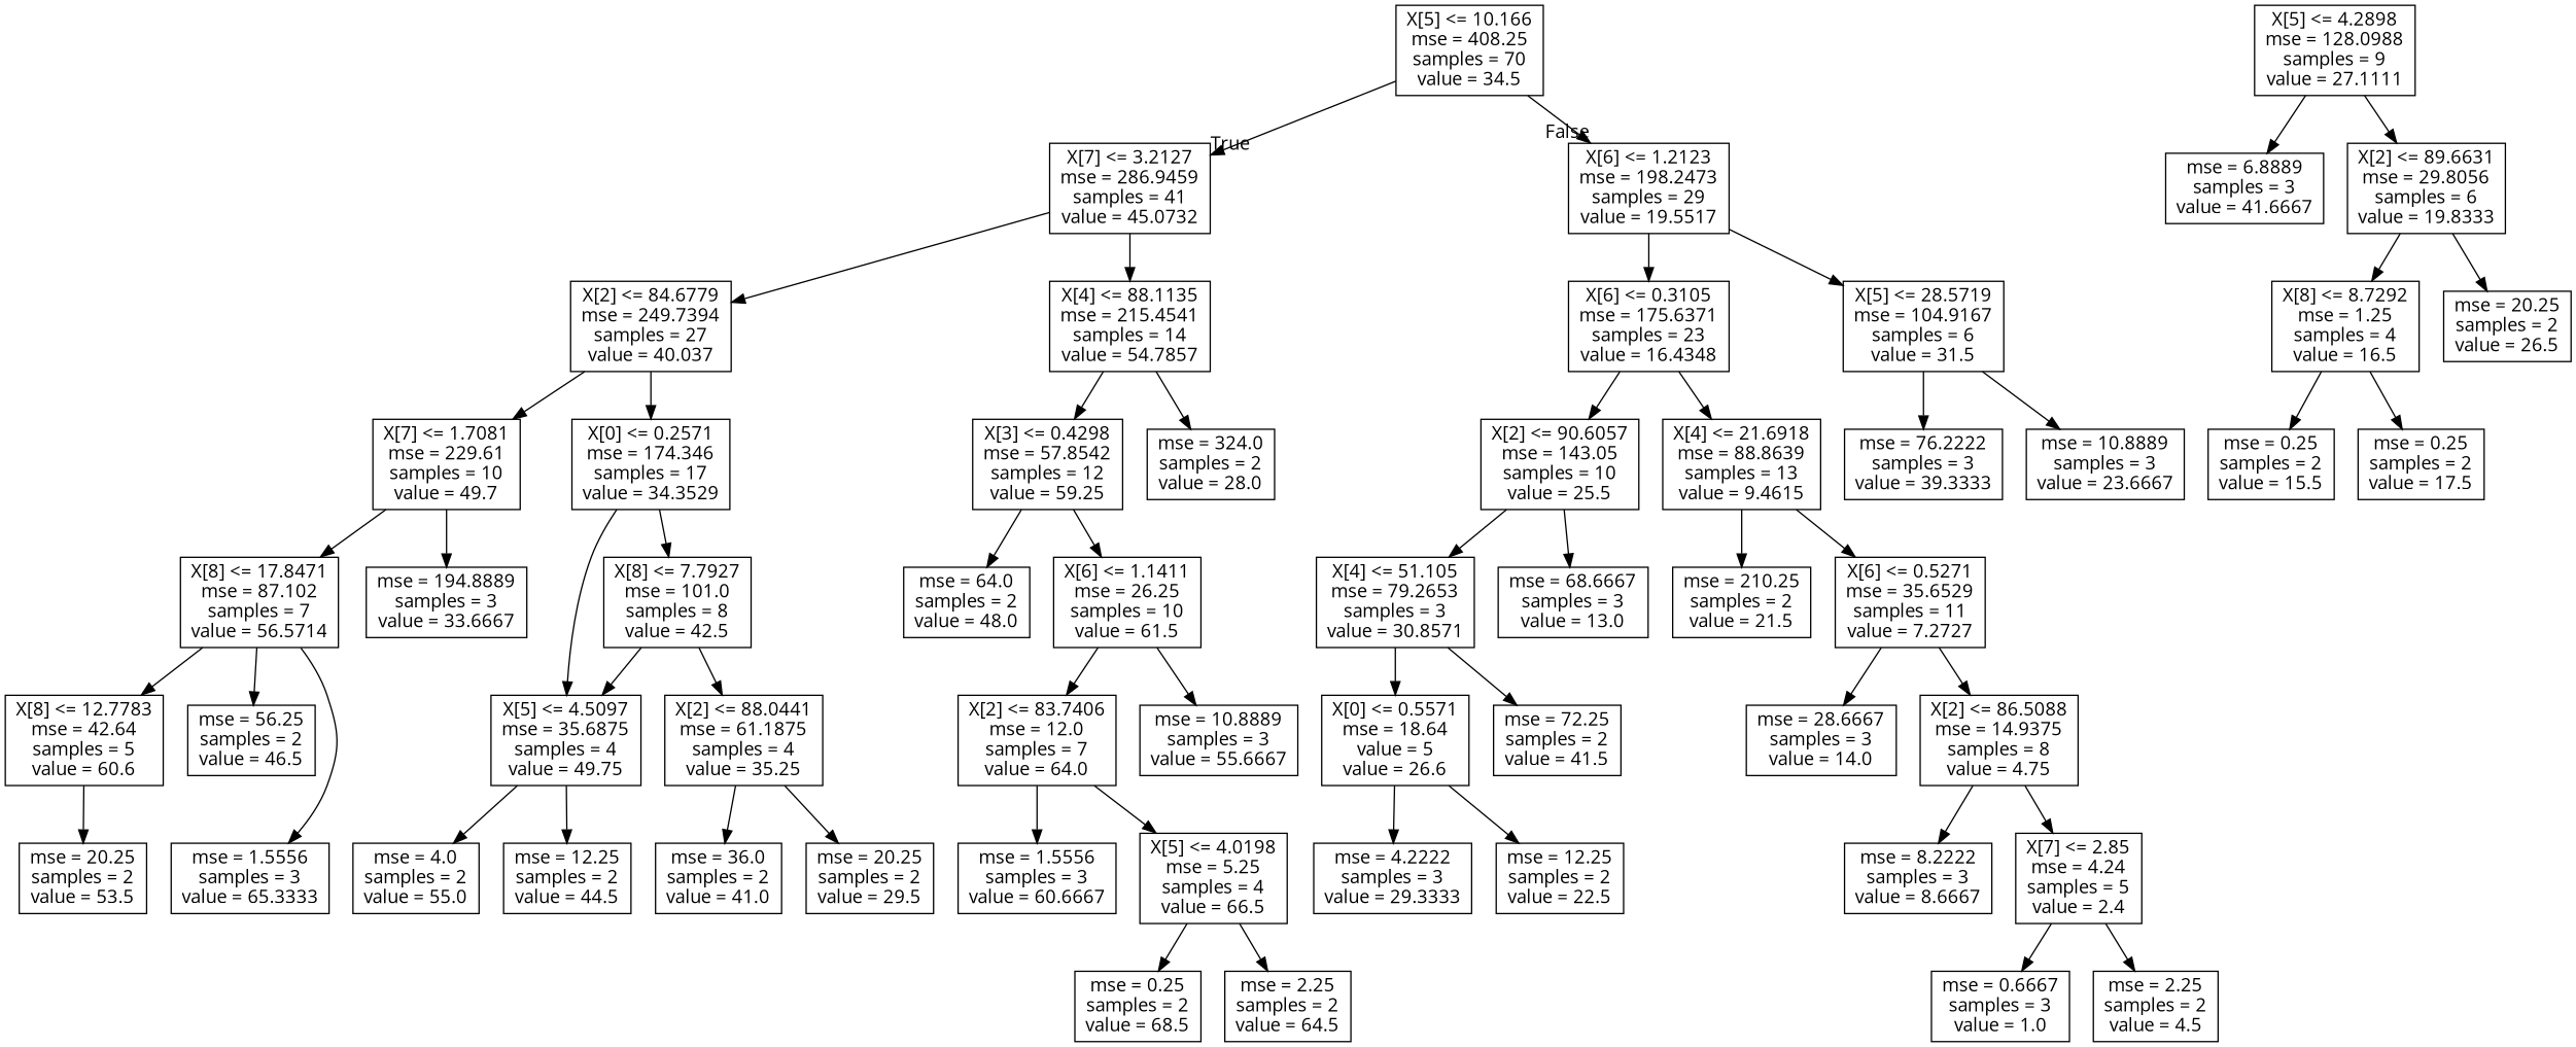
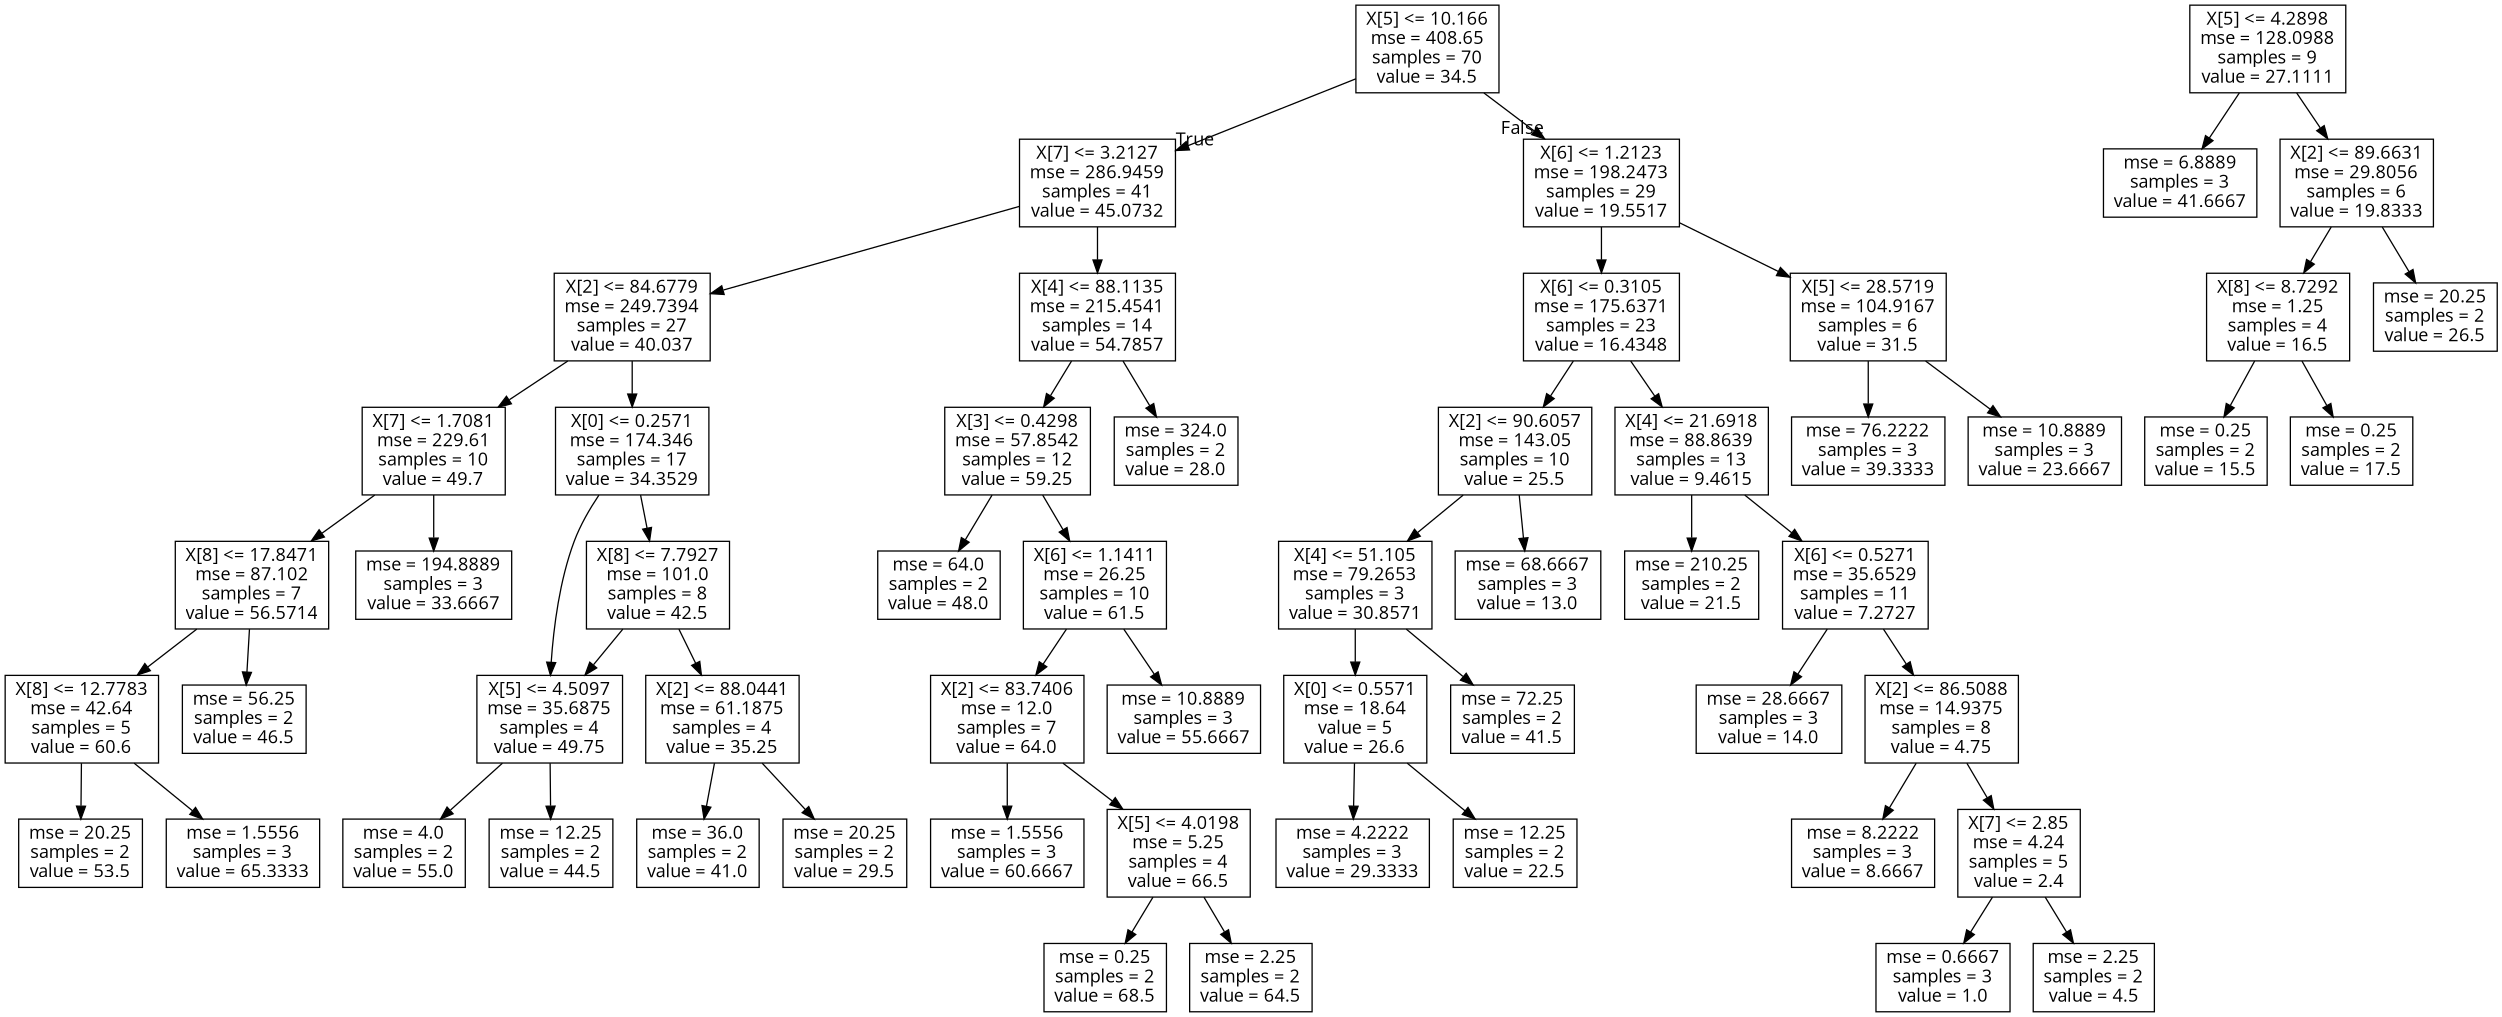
  digraph {
    fontname="Open Sans"
    node [fontname="Open Sans" shape=box]
    edge [fontname="Open Sans"]
-   n1 [label="X[5] <= 10.166\nmse = 408.25\nsamples = 70\nvalue = 34.5"]
+   n1 [label="X[5] <= 10.166\nmse = 408.65\nsamples = 70\nvalue = 34.5"]
    n2 [label="X[7] <= 3.2127\nmse = 286.9459\nsamples = 41\nvalue = 45.0732"]
    n3 [label="X[6] <= 1.2123\nmse = 198.2473\nsamples = 29\nvalue = 19.5517"]
    n4 [label="X[2] <= 84.6779\nmse = 249.7394\nsamples = 27\nvalue = 40.037"]
    n5 [label="X[4] <= 88.1135\nmse = 215.4541\nsamples = 14\nvalue = 54.7857"]
    n6 [label="X[6] <= 0.3105\nmse = 175.6371\nsamples = 23\nvalue = 16.4348"]
    n7 [label="X[5] <= 28.5719\nmse = 104.9167\nsamples = 6\nvalue = 31.5"]
    n8 [label="X[7] <= 1.7081\nmse = 229.61\nsamples = 10\nvalue = 49.7"]
    n9 [label="X[0] <= 0.2571\nmse = 174.346\nsamples = 17\nvalue = 34.3529"]
    n10 [label="X[3] <= 0.4298\nmse = 57.8542\nsamples = 12\nvalue = 59.25"]
    n11 [label="mse = 324.0\nsamples = 2\nvalue = 28.0"]
    n12 [label="X[8] <= 17.8471\nmse = 87.102\nsamples = 7\nvalue = 56.5714"]
    n13 [label="mse = 194.8889\nsamples = 3\nvalue = 33.6667"]
    n14 [label="X[8] <= 7.7927\nmse = 101.0\nsamples = 8\nvalue = 42.5"]
    n15 [label="X[5] <= 4.5097\nmse = 35.6875\nsamples = 4\nvalue = 49.75"]
    n16 [label="X[8] <= 12.7783\nmse = 42.64\nsamples = 5\nvalue = 60.6"]
    n17 [label="mse = 56.25\nsamples = 2\nvalue = 46.5"]
    n18 [label="mse = 20.25\nsamples = 2\nvalue = 53.5"]
    n19 [label="mse = 1.5556\nsamples = 3\nvalue = 65.3333"]
    n20 [label="X[2] <= 88.0441\nmse = 61.1875\nsamples = 4\nvalue = 35.25"]
    n21 [label="X[5] <= 4.2898\nmse = 128.0988\nsamples = 9\nvalue = 27.1111"]
    n22 [label="mse = 6.8889\nsamples = 3\nvalue = 41.6667"]
    n23 [label="X[2] <= 89.6631\nmse = 29.8056\nsamples = 6\nvalue = 19.8333"]
    n24 [label="mse = 36.0\nsamples = 2\nvalue = 41.0"]
    n25 [label="mse = 20.25\nsamples = 2\nvalue = 29.5"]
    n26 [label="mse = 4.0\nsamples = 2\nvalue = 55.0"]
    n27 [label="mse = 12.25\nsamples = 2\nvalue = 44.5"]
    n28 [label="X[8] <= 8.7292\nmse = 1.25\nsamples = 4\nvalue = 16.5"]
    n29 [label="mse = 20.25\nsamples = 2\nvalue = 26.5"]
    n30 [label="mse = 0.25\nsamples = 2\nvalue = 15.5"]
    n31 [label="mse = 0.25\nsamples = 2\nvalue = 17.5"]
    n32 [label="mse = 64.0\nsamples = 2\nvalue = 48.0"]
    n33 [label="X[6] <= 1.1411\nmse = 26.25\nsamples = 10\nvalue = 61.5"]
    n34 [label="X[2] <= 83.7406\nmse = 12.0\nsamples = 7\nvalue = 64.0"]
    n35 [label="mse = 10.8889\nsamples = 3\nvalue = 55.6667"]
    n36 [label="mse = 1.5556\nsamples = 3\nvalue = 60.6667"]
    n37 [label="X[5] <= 4.0198\nmse = 5.25\nsamples = 4\nvalue = 66.5"]
    n38 [label="mse = 0.25\nsamples = 2\nvalue = 68.5"]
    n39 [label="mse = 2.25\nsamples = 2\nvalue = 64.5"]
    n40 [label="X[2] <= 90.6057\nmse = 143.05\nsamples = 10\nvalue = 25.5"]
    n41 [label="X[4] <= 21.6918\nmse = 88.8639\nsamples = 13\nvalue = 9.4615"]
    n42 [label="mse = 76.2222\nsamples = 3\nvalue = 39.3333"]
    n43 [label="mse = 10.8889\nsamples = 3\nvalue = 23.6667"]
    n44 [label="X[4] <= 51.105\nmse = 79.2653\nsamples = 3\nvalue = 30.8571"]
    n45 [label="mse = 68.6667\nsamples = 3\nvalue = 13.0"]
    n46 [label="mse = 210.25\nsamples = 2\nvalue = 21.5"]
    n47 [label="X[6] <= 0.5271\nmse = 35.6529\nsamples = 11\nvalue = 7.2727"]
    n48 [label="X[0] <= 0.5571\nmse = 18.64\nvalue = 5\nvalue = 26.6"]
    n49 [label="mse = 72.25\nsamples = 2\nvalue = 41.5"]
    n50 [label="mse = 4.2222\nsamples = 3\nvalue = 29.3333"]
    n51 [label="mse = 12.25\nsamples = 2\nvalue = 22.5"]
    n52 [label="mse = 28.6667\nsamples = 3\nvalue = 14.0"]
    n53 [label="X[2] <= 86.5088\nmse = 14.9375\nsamples = 8\nvalue = 4.75"]
    n54 [label="mse = 8.2222\nsamples = 3\nvalue = 8.6667"]
    n55 [label="X[7] <= 2.85\nmse = 4.24\nsamples = 5\nvalue = 2.4"]
    n56 [label="mse = 0.6667\nsamples = 3\nvalue = 1.0"]
    n57 [label="mse = 2.25\nsamples = 2\nvalue = 4.5"]
    n1 -> n2 [headlabel=True labelangle=45 labeldistance=2.5]
    n1 -> n3 [headlabel=False labelangle=-45 labeldistance=2.5]
    n2 -> n4
    n2 -> n5
    n3 -> n6
    n3 -> n7
    n4 -> n8
    n4 -> n9
    n5 -> n10
    n5 -> n11
    n6 -> n40
    n6 -> n41
    n7 -> n42
    n7 -> n43
    n8 -> n12
    n8 -> n13
    n9 -> n14
    n9 -> n15
    n10 -> n32
    n10 -> n33
    n12 -> n16
    n12 -> n17
    n14 -> n15
    n14 -> n20
    n15 -> n26
    n15 -> n27
    n16 -> n18
-   n12 -> n19
+   n16 -> n19
    n20 -> n24
    n20 -> n25
    n21 -> n22
    n21 -> n23
    n23 -> n28
    n23 -> n29
    n28 -> n30
    n28 -> n31
    n33 -> n34
    n33 -> n35
    n34 -> n36
    n34 -> n37
    n37 -> n38
    n37 -> n39
    n40 -> n44
    n40 -> n45
    n41 -> n46
    n41 -> n47
    n44 -> n48
    n44 -> n49
    n47 -> n52
    n47 -> n53
    n48 -> n50
    n48 -> n51
    n53 -> n54
    n53 -> n55
    n55 -> n56
    n55 -> n57
  }
